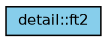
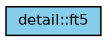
  digraph {
    rankdir=TB
-   n1 [color=black fillcolor=skyblue fontname=Helvetica fontsize=10 height=0.2 label="detail::ft2" shape=record style=filled width=0.4]
+   n1 [color=black fillcolor=skyblue fontname=Helvetica fontsize=10 height=0.2 label="detail::ft5" shape=record style=filled width=0.4]
  }
